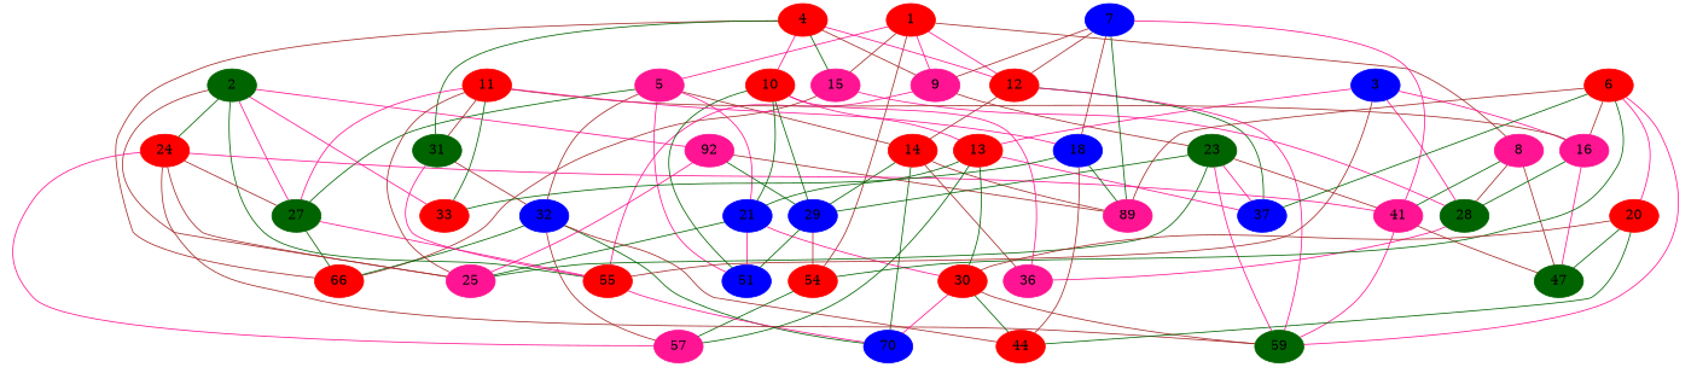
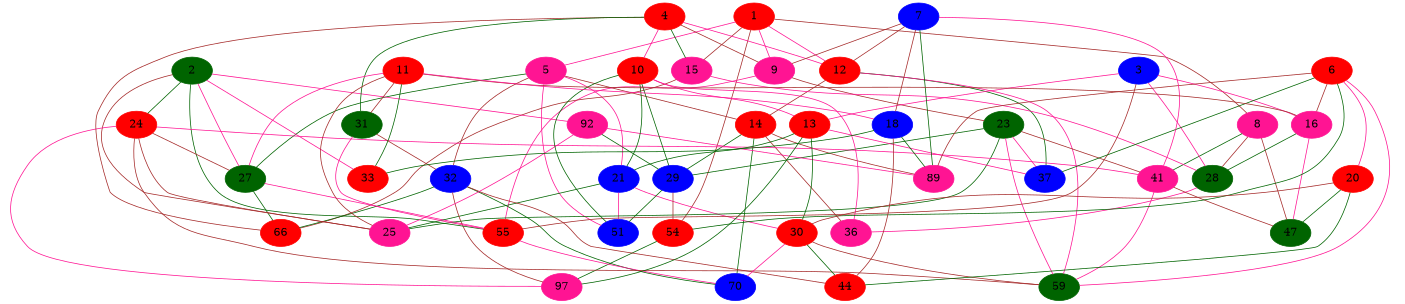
  graph {
    fontname="DejaVu Serif"
    node [color=red fontname="DejaVu Serif" style=filled]
    edge [color=deeppink fontname="DejaVu Serif"]
    1 [super="+42"]
    5 [color=deeppink super="+64"]
    8 [color=deeppink]
    9 [color=deeppink super="+39"]
    12 [super="+34"]
    15 [color=deeppink]
    54
    27 [color=darkgreen super="+38"]
    14 [super="+17"]
    21 [color=blue super="+46"]
    32 [color=blue super="+40"]
    51 [color=blue]
    28 [color=darkgreen super="+48"]
    41 [color=deeppink super="+69"]
    47 [color=darkgreen]
    55 [super="+67"]
    23 [color=darkgreen super="+26"]
    37 [color=blue]
    59 [color=darkgreen super="+60"]
    66
-   57 [color=deeppink]
+   57 [color=deeppink label=97]
    2 [color=darkgreen super="+61"]
    n23 [color=deeppink label=92]
    24 [super="+35"]
    25 [color=deeppink super="+45"]
    33
    n27 [color=deeppink label=89 super="+50"]
    29 [color=blue super="+56"]
    70 [color=blue]
    13 [super="+68"]
    30 [super="+43"]
    3 [color=blue]
    16 [color=deeppink super="+52"]
    36 [color=deeppink]
    4 [super="+53"]
    10 [super="+63"]
    31 [color=darkgreen]
    44
    6 [super="+65"]
    20
    7 [color=blue super="+19"]
    18 [color=blue super="+58"]
    11 [super="+62"]
    1 -- 5
    1 -- 8 [color=brown]
    1 -- 9
    1 -- 12
    1 -- 15 [color=brown]
    1 -- 54 [color=brown]
    5 -- 27 [color=darkgreen]
    5 -- 14 [color=brown]
    5 -- 21
    5 -- 32 [color=brown]
    5 -- 51
    8 -- 28 [color=brown]
    8 -- 41 [color=darkgreen]
    8 -- 47 [color=brown]
    9 -- 55
    9 -- 23 [color=brown]
    12 -- 14 [color=brown]
    12 -- 37 [color=darkgreen]
    12 -- 59
    15 -- 28
    15 -- 66 [color=brown]
    54 -- 57 [color=darkgreen]
    27 -- 55
    27 -- 66 [color=darkgreen]
    14 -- n27 [color=brown]
    14 -- 29 [color=darkgreen]
    14 -- 70 [color=darkgreen]
    14 -- 36 [color=brown]
    21 -- 51
    21 -- 25 [color=darkgreen]
    21 -- 30
    32 -- 66 [color=darkgreen]
    32 -- 57 [color=brown]
    32 -- 70 [color=darkgreen]
    32 -- 44 [color=brown]
    28 -- 36
    41 -- 47 [color=brown]
    41 -- 59
    55 -- 70
    23 -- 41 [color=brown]
    23 -- 37
    23 -- 59
    23 -- 25 [color=darkgreen]
    23 -- 29 [color=darkgreen]
    2 -- 27
    2 -- 55 [color=darkgreen]
    2 -- n23
    2 -- 24 [color=darkgreen]
    2 -- 25 [color=brown]
    2 -- 33
    n23 -- 25
-   n23 -- n27 [color=brown]
+   n23 -- n27
    n23 -- 29 [color=darkgreen]
    24 -- 27 [color=brown]
    24 -- 41
    24 -- 59 [color=brown]
    24 -- 57
    24 -- 25 [color=brown]
    29 -- 54 [color=brown]
    29 -- 51 [color=darkgreen]
    13 -- 21 [color=darkgreen]
    13 -- 37
    13 -- 57 [color=darkgreen]
    13 -- 30 [color=darkgreen]
    30 -- 59 [color=brown]
    30 -- 70
    30 -- 44 [color=darkgreen]
    3 -- 28
    3 -- 55 [color=brown]
    3 -- 13
    3 -- 16
    16 -- 28 [color=darkgreen weight=2]
    16 -- 47
    4 -- 9 [color=brown]
    4 -- 12
    4 -- 15 [color=darkgreen]
    4 -- 66 [color=brown]
    4 -- 10
    4 -- 31 [color=darkgreen]
    10 -- 21 [color=darkgreen]
    10 -- 51 [color=darkgreen]
    10 -- 29 [color=darkgreen]
    10 -- 13
    10 -- 36
    31 -- 32 [color=brown]
    31 -- 55
    6 -- 54 [color=darkgreen]
    6 -- 37 [color=darkgreen]
    6 -- 59
    6 -- n27 [color=brown]
    6 -- 16 [color=brown]
    6 -- 20
    20 -- 47 [color=darkgreen]
    20 -- 30 [color=brown]
    20 -- 44 [color=darkgreen]
    7 -- 9 [color=brown]
    7 -- 12 [color=brown]
    7 -- 41
    7 -- n27 [color=darkgreen weight=2]
    7 -- 18 [color=brown]
    18 -- 33 [color=darkgreen weight=2]
    18 -- n27 [color=darkgreen]
    18 -- 44 [color=brown]
    11 -- 27
    11 -- 25 [color=brown]
    11 -- 33 [color=darkgreen]
    11 -- 16 [color=brown]
    11 -- 31 [color=brown]
    11 -- 18
  }
